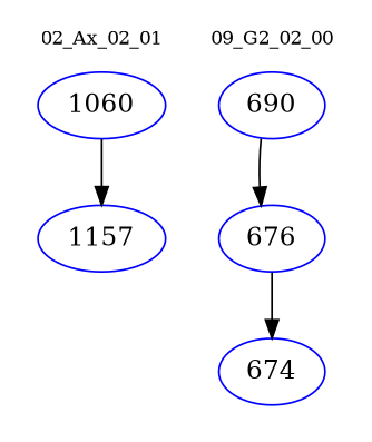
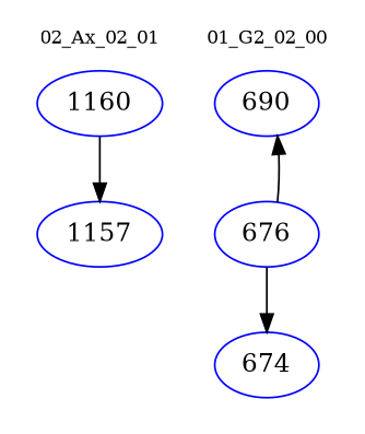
  digraph {
    node [color=blue]
    edge [color=black]
-   n1 [label=1060]
+   n1 [label=1160]
    n2 [label=1157]
    n3 [label=690]
    n4 [label=676]
    n5 [label=674]
    subgraph cluster_1 {
      color=white
      fontsize=10
      label="02_Ax_02_01"
      n1
      n2
    }
    subgraph cluster_2 {
      color=white
      fontsize=10
-     label="09_G2_02_00"
+     label="01_G2_02_00"
      n3
      n4
      n5
    }
    n1 -> n2
-   n3 -> n4
+   n4 -> n3
    n4 -> n5
  }
